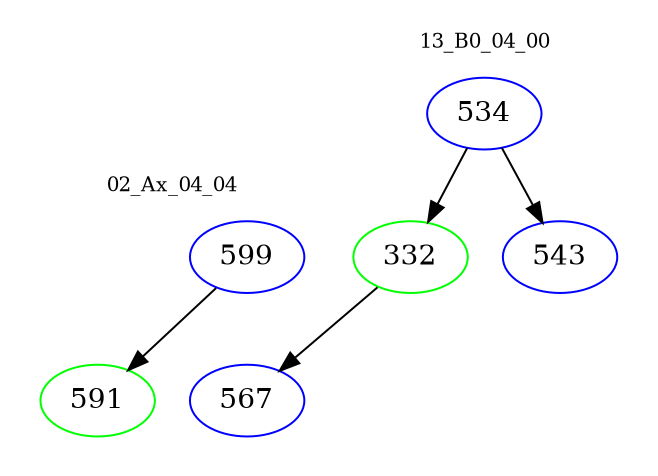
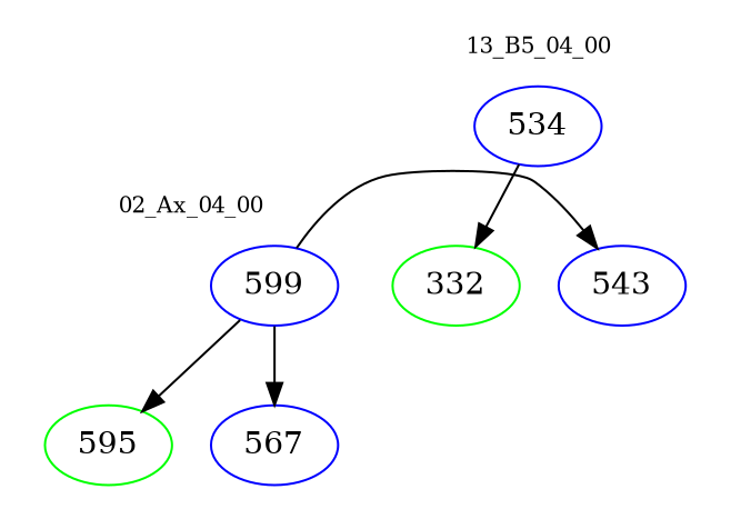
  digraph {
    node [color=blue]
    edge [color=black]
    n1 [label=599]
    n2 [label=567]
-   n3 [color=green label=591]
+   n3 [color=green label=595]
    n4 [label=534]
    n5 [color=green label=332]
    n6 [label=543]
    subgraph cluster_1 {
      color=white
      fontsize=10
-     label="02_Ax_04_04"
+     label="02_Ax_04_00"
      n1
      n2
      n3
    }
    subgraph cluster_2 {
      color=white
      fontsize=10
-     label="13_B0_04_00"
+     label="13_B5_04_00"
      n4
      n5
      n6
    }
-   n5 -> n2
+   n1 -> n2
    n1 -> n3
    n4 -> n5
-   n4 -> n6
+   n1 -> n6
  }
